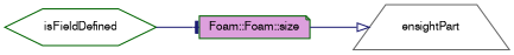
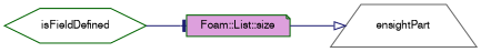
  digraph {
    rankdir=LR
    node [color=darkgreen fillcolor=white fontname=FreeSans fontsize=10 style=filled]
    edge [color=midnightblue fontname=FreeSans fontsize=10 labelfontname=FreeSans labelfontsize=10 style=solid]
    n1 [fontcolor=black height=0.2 label=isFieldDefined shape=hexagon width=0.4]
-   n2 [fillcolor=plum height=0.2 label="Foam::Foam::size" shape=note width=0.4]
+   n2 [fillcolor=plum height=0.2 label="Foam::List::size" shape=note width=0.4]
    n3 [color=gray40 height=0.2 label=ensightPart shape=trapezium width=0.4]
    n1 -> n2 [arrowhead=tee]
    n2 -> n3 [arrowhead=onormal]
  }
